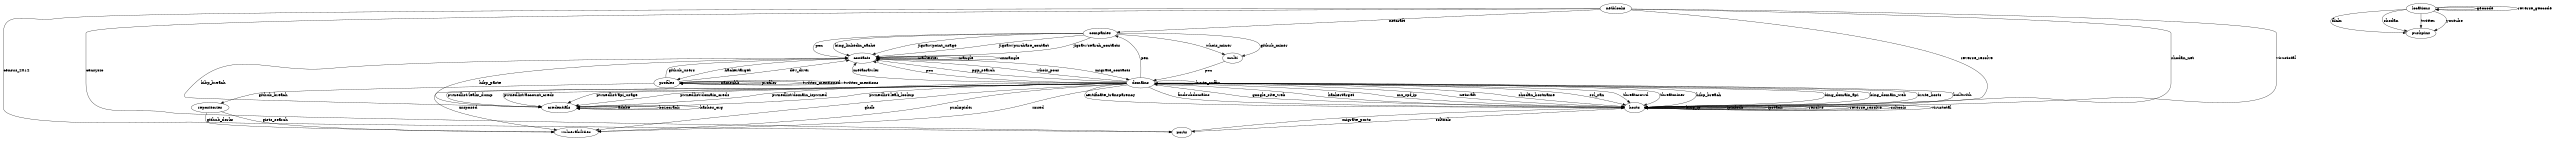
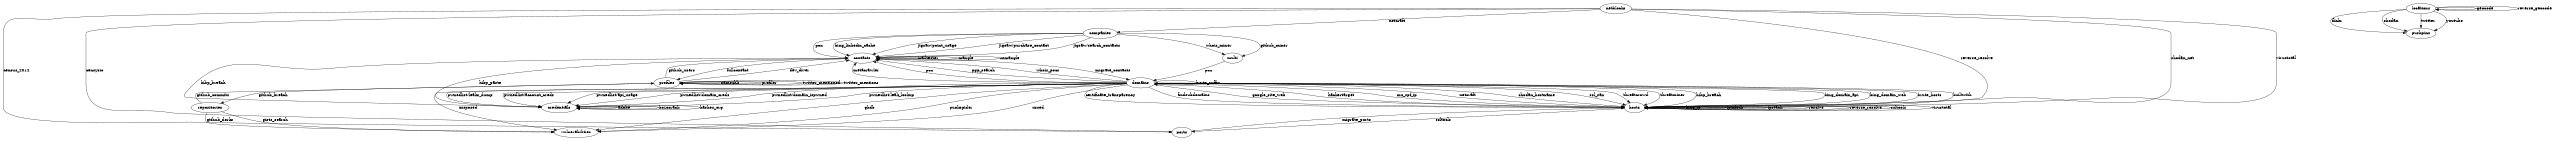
  digraph {
    nodesep=2
    companies
    contacts
    multi
    domains
    credentials
    profiles
    hosts
    vulnerabilities
    repositories
    ports
    locations
    pushpins
    netblocks
    companies -> contacts [label=bing_linkedin_cache]
    companies -> contacts [label="jigsaw/point_usage"]
    companies -> contacts [label="jigsaw/purchase_contact"]
    companies -> contacts [label="jigsaw/search_contacts"]
    companies -> contacts [label=pen]
    companies -> multi [label=github_miner]
    companies -> multi [label=whois_miner]
    contacts -> contacts [label=mailtester]
    contacts -> contacts [label=mangle]
    contacts -> contacts [label=unmangle]
    contacts -> domains [label=migrate_contacts]
    contacts -> credentials [label=hibp_breach]
    contacts -> credentials [label=hibp_paste]
-   contacts -> profiles [label=hackertarget]
+   contacts -> profiles [label=fullcontact]
    multi -> domains [label=pen]
-   domains -> companies [label=pen]
    domains -> contacts [label=metacrawler]
    domains -> contacts [label=pen]
    domains -> contacts [label=pgp_search]
    domains -> contacts [label=whois_pocs]
    domains -> domains [label=brute_suffix]
    domains -> credentials [label="pwnedlist/account_creds"]
    domains -> credentials [label="pwnedlist/api_usage"]
    domains -> credentials [label="pwnedlist/domain_creds"]
    domains -> credentials [label="pwnedlist/domain_ispwned"]
    domains -> credentials [label="pwnedlist/leak_lookup"]
    domains -> credentials [label="pwnedlist/leaks_dump"]
    domains -> hosts [label=bing_domain_api]
    domains -> hosts [label=bing_domain_web]
    domains -> hosts [label=brute_hosts]
    domains -> hosts [label=builtwith]
    domains -> hosts [label=certificate_transparency]
    domains -> hosts [label=findsubdomains]
    domains -> hosts [label=google_site_web]
    domains -> hosts [label=hackertarget]
    domains -> hosts [label=mx_spf_ip]
    domains -> hosts [label=netcraft]
    domains -> hosts [label=shodan_hostname]
    domains -> hosts [label=ssl_san]
    domains -> hosts [label=threatcrowd]
    domains -> hosts [label=threatminer]
    domains -> vulnerabilities [label=ghdb]
    domains -> vulnerabilities [label=punkspider]
    domains -> vulnerabilities [label=xssed]
    domains -> vulnerabilities [label=xssposed]
    credentials -> credentials [label=adobe]
    credentials -> credentials [label=bozocrack]
    credentials -> credentials [label=hashes_org]
    profiles -> contacts [label=dev_diver]
    profiles -> contacts [label=github_users]
    profiles -> profiles [label=namechk]
    profiles -> profiles [label=profiler]
    profiles -> profiles [label=twitter_mentioned]
    profiles -> profiles [label=twitter_mentions]
    profiles -> repositories [label=github_breach]
    hosts -> domains [label=hibp_breach]
    hosts -> hosts [label=bing_ip]
    hosts -> hosts [label=ipinfodb]
    hosts -> hosts [label=ipstack]
    hosts -> hosts [label=resolve]
    hosts -> hosts [label=reverse_resolve]
    hosts -> hosts [label=ssltools]
    hosts -> hosts [label=virustotal]
    hosts -> ports [label=ssltools]
+   repositories -> profiles [label=github_commits]
    repositories -> vulnerabilities [label=gists_search]
    repositories -> vulnerabilities [label=github_dorks]
    ports -> hosts [label=migrate_ports]
    locations -> locations [label=geocode]
    locations -> locations [label=reverse_geocode]
    locations -> pushpins [label=flickr]
    locations -> pushpins [label=shodan]
    locations -> pushpins [label=twitter]
    locations -> pushpins [label=youtube]
    netblocks -> companies [label=netcraft]
    netblocks -> hosts [label=reverse_resolve]
    netblocks -> hosts [label=shodan_net]
    netblocks -> hosts [label=virustotal]
    netblocks -> ports [label=census_2012]
    netblocks -> ports [label=censysio]
  }
